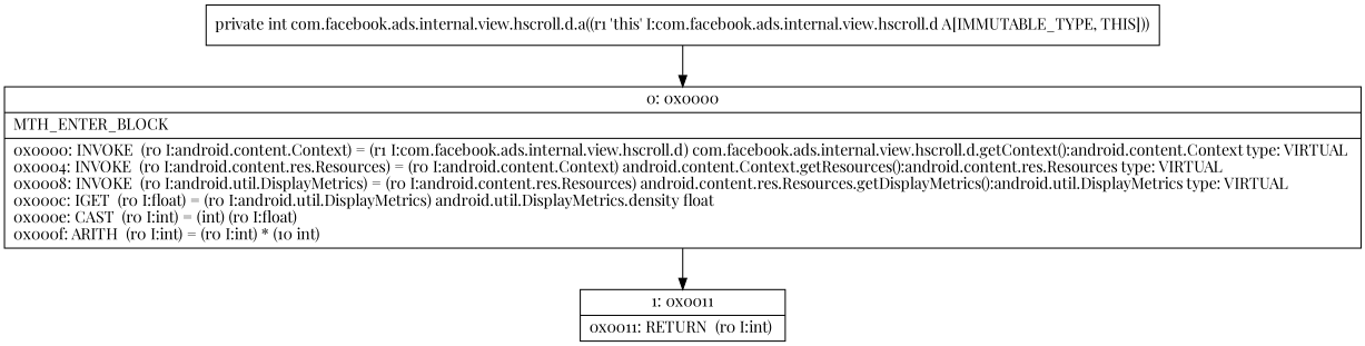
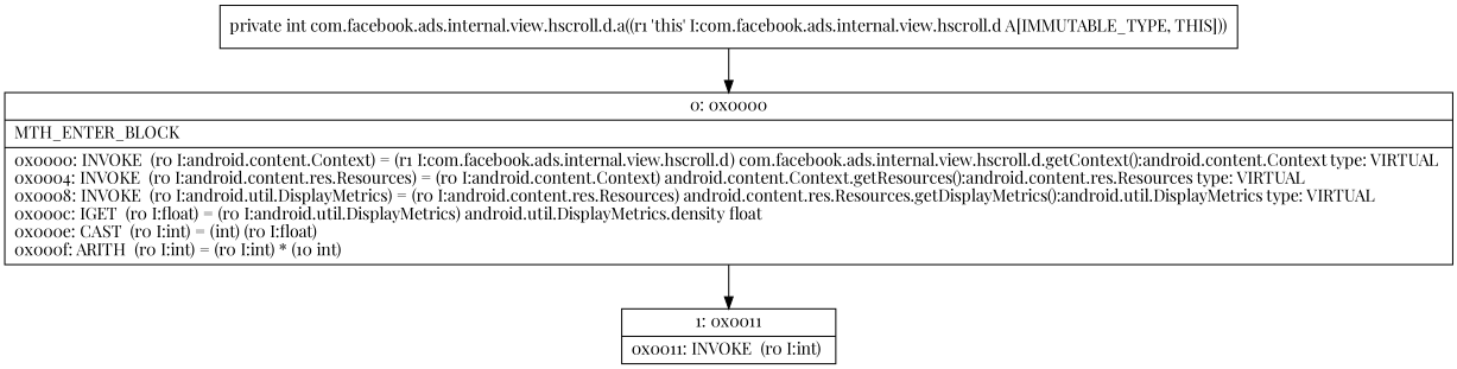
  digraph {
    fontname="Playfair Display"
    node [shape=record fontname="Playfair Display"]
    edge [fontname="Playfair Display"]
    n1 [label="{0\:\ 0x0000|MTH_ENTER_BLOCK\l|0x0000: INVOKE  (r0 I:android.content.Context) = (r1 I:com.facebook.ads.internal.view.hscroll.d) com.facebook.ads.internal.view.hscroll.d.getContext():android.content.Context type: VIRTUAL \l0x0004: INVOKE  (r0 I:android.content.res.Resources) = (r0 I:android.content.Context) android.content.Context.getResources():android.content.res.Resources type: VIRTUAL \l0x0008: INVOKE  (r0 I:android.util.DisplayMetrics) = (r0 I:android.content.res.Resources) android.content.res.Resources.getDisplayMetrics():android.util.DisplayMetrics type: VIRTUAL \l0x000c: IGET  (r0 I:float) = (r0 I:android.util.DisplayMetrics) android.util.DisplayMetrics.density float \l0x000e: CAST  (r0 I:int) = (int) (r0 I:float) \l0x000f: ARITH  (r0 I:int) = (r0 I:int) * (10 int) \l}"]
-   n2 [label="{1\:\ 0x0011|0x0011: RETURN  (r0 I:int) \l}"]
+   n2 [label="{1\:\ 0x0011|0x0011: INVOKE  (r0 I:int) \l}"]
    n3 [label="{private int com.facebook.ads.internal.view.hscroll.d.a((r1 'this' I:com.facebook.ads.internal.view.hscroll.d A[IMMUTABLE_TYPE, THIS])) }"]
    n1 -> n2
    n3 -> n1
  }
